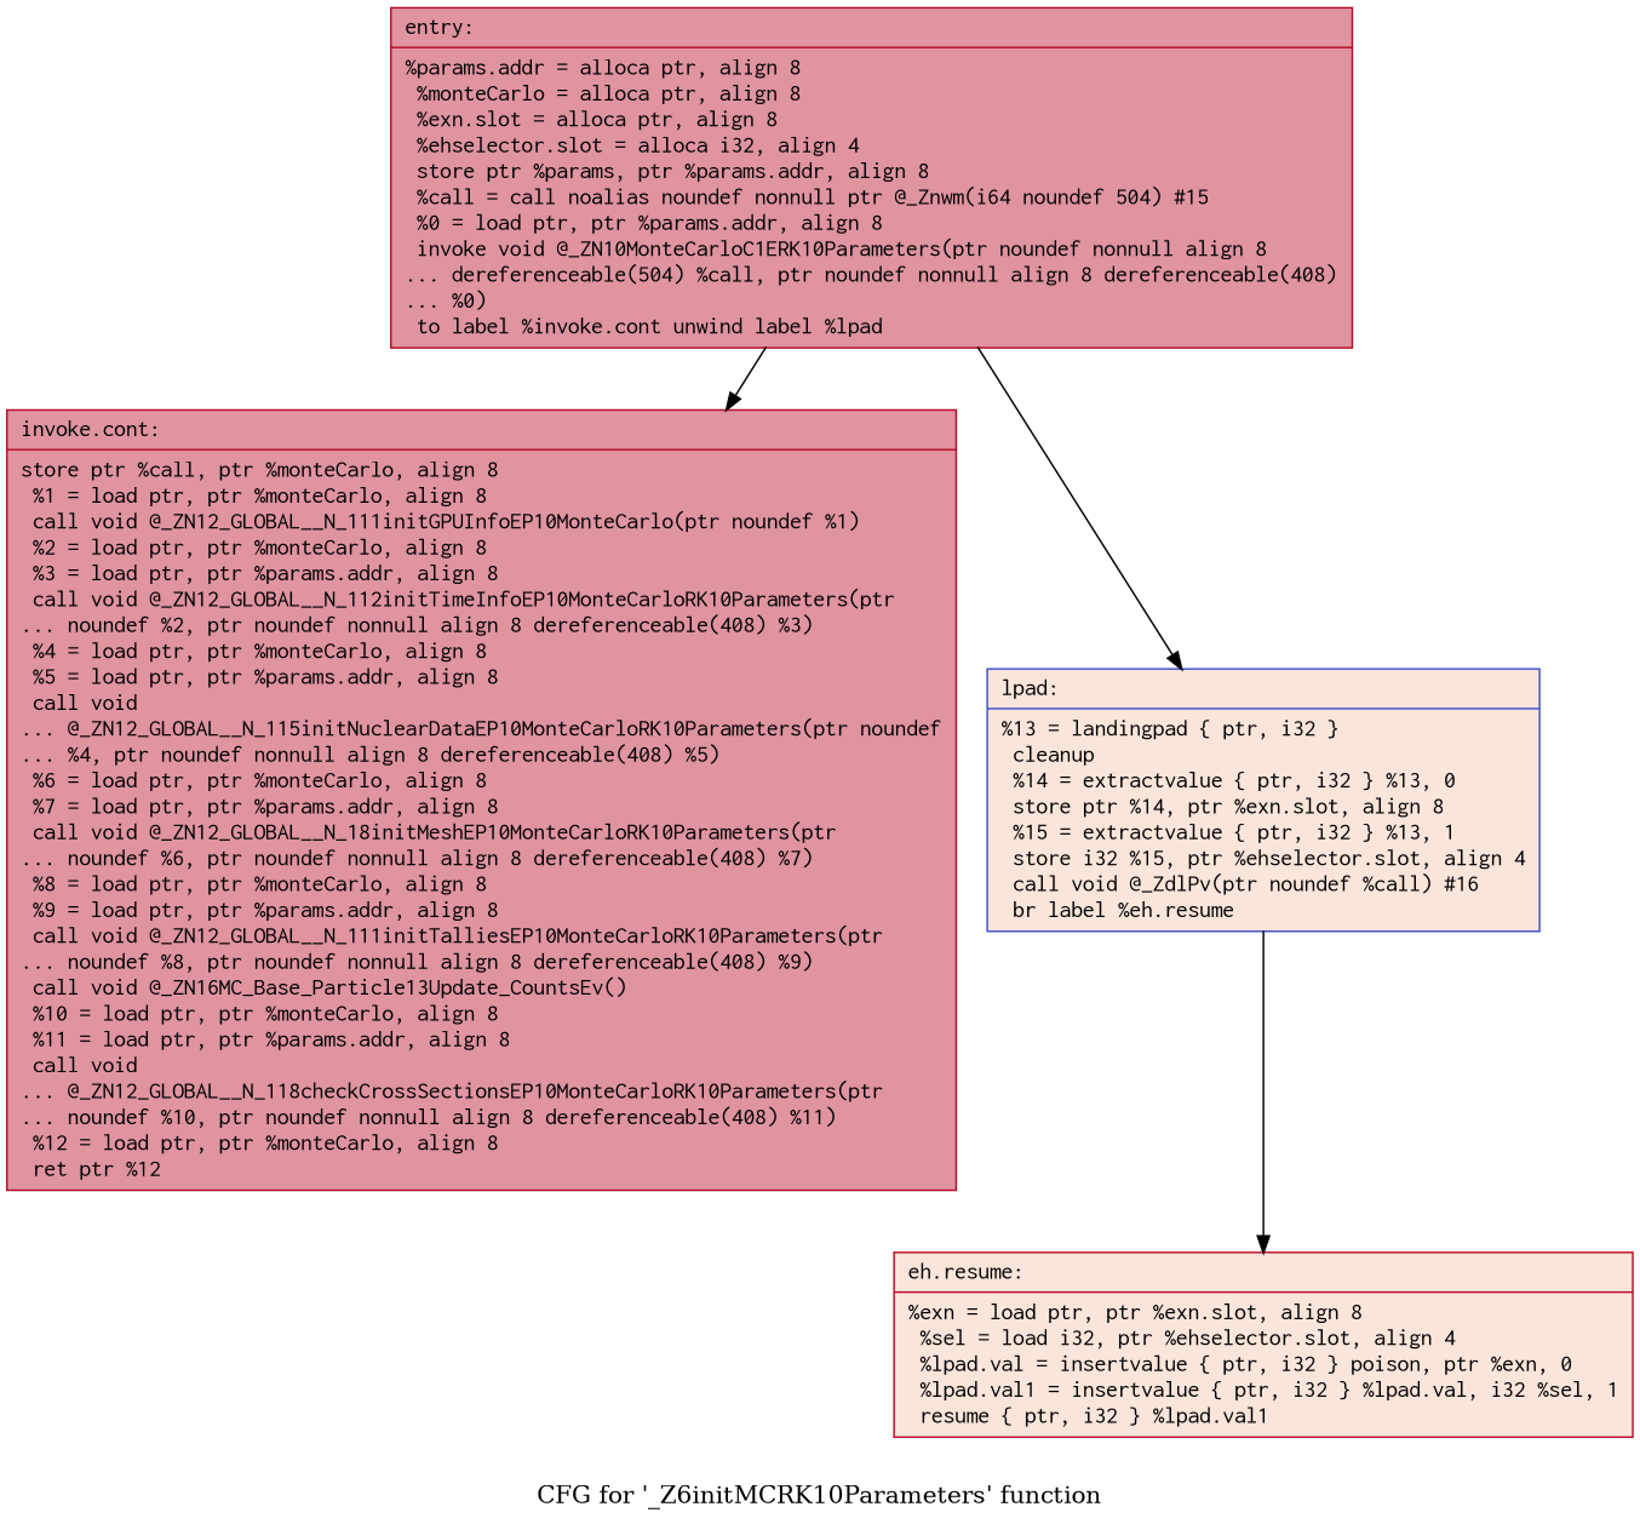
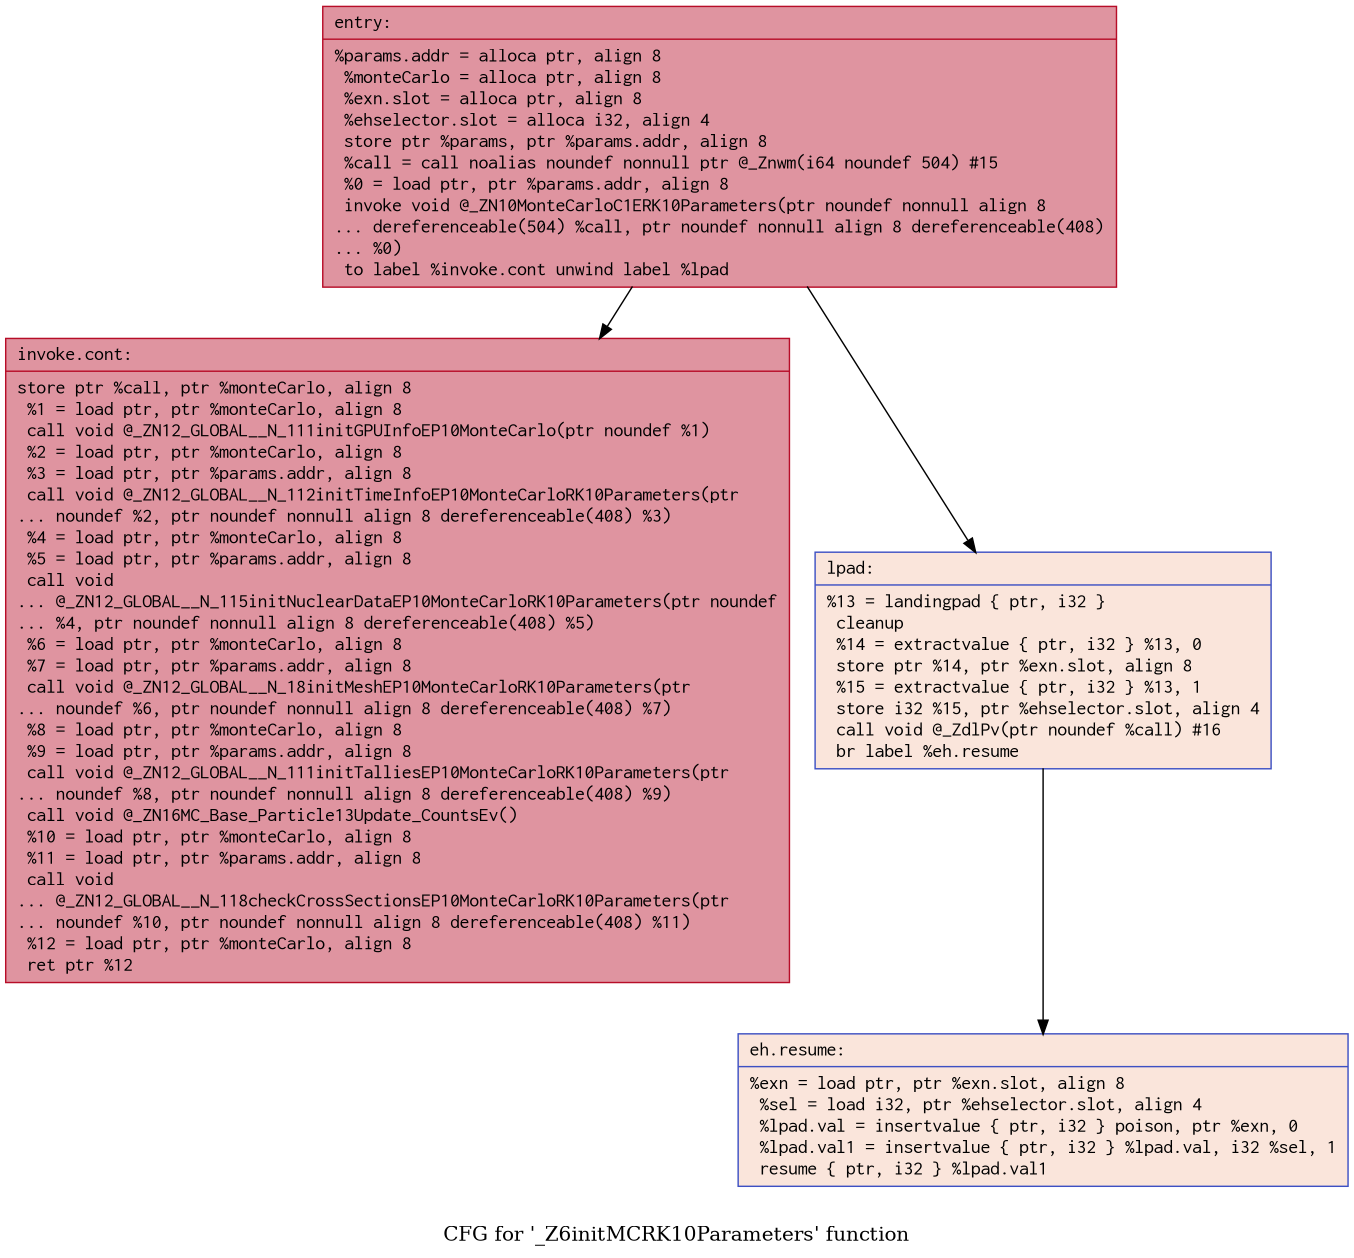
  digraph {
    label="CFG for '_Z6initMCRK10Parameters' function"
    node [color="#b70d28ff" fillcolor="#b70d2870" fontname=Courier shape=record style=filled]
    n1 [label="{entry:\l|  %params.addr = alloca ptr, align 8\l  %monteCarlo = alloca ptr, align 8\l  %exn.slot = alloca ptr, align 8\l  %ehselector.slot = alloca i32, align 4\l  store ptr %params, ptr %params.addr, align 8\l  %call = call noalias noundef nonnull ptr @_Znwm(i64 noundef 504) #15\l  %0 = load ptr, ptr %params.addr, align 8\l  invoke void @_ZN10MonteCarloC1ERK10Parameters(ptr noundef nonnull align 8\l... dereferenceable(504) %call, ptr noundef nonnull align 8 dereferenceable(408)\l... %0)\l          to label %invoke.cont unwind label %lpad\l}"]
    n2 [label="{invoke.cont:\l|  store ptr %call, ptr %monteCarlo, align 8\l  %1 = load ptr, ptr %monteCarlo, align 8\l  call void @_ZN12_GLOBAL__N_111initGPUInfoEP10MonteCarlo(ptr noundef %1)\l  %2 = load ptr, ptr %monteCarlo, align 8\l  %3 = load ptr, ptr %params.addr, align 8\l  call void @_ZN12_GLOBAL__N_112initTimeInfoEP10MonteCarloRK10Parameters(ptr\l... noundef %2, ptr noundef nonnull align 8 dereferenceable(408) %3)\l  %4 = load ptr, ptr %monteCarlo, align 8\l  %5 = load ptr, ptr %params.addr, align 8\l  call void\l... @_ZN12_GLOBAL__N_115initNuclearDataEP10MonteCarloRK10Parameters(ptr noundef\l... %4, ptr noundef nonnull align 8 dereferenceable(408) %5)\l  %6 = load ptr, ptr %monteCarlo, align 8\l  %7 = load ptr, ptr %params.addr, align 8\l  call void @_ZN12_GLOBAL__N_18initMeshEP10MonteCarloRK10Parameters(ptr\l... noundef %6, ptr noundef nonnull align 8 dereferenceable(408) %7)\l  %8 = load ptr, ptr %monteCarlo, align 8\l  %9 = load ptr, ptr %params.addr, align 8\l  call void @_ZN12_GLOBAL__N_111initTalliesEP10MonteCarloRK10Parameters(ptr\l... noundef %8, ptr noundef nonnull align 8 dereferenceable(408) %9)\l  call void @_ZN16MC_Base_Particle13Update_CountsEv()\l  %10 = load ptr, ptr %monteCarlo, align 8\l  %11 = load ptr, ptr %params.addr, align 8\l  call void\l... @_ZN12_GLOBAL__N_118checkCrossSectionsEP10MonteCarloRK10Parameters(ptr\l... noundef %10, ptr noundef nonnull align 8 dereferenceable(408) %11)\l  %12 = load ptr, ptr %monteCarlo, align 8\l  ret ptr %12\l}"]
    n3 [color="#3d50c3ff" fillcolor="#f4c5ad70" label="{lpad:\l|  %13 = landingpad \{ ptr, i32 \}\l          cleanup\l  %14 = extractvalue \{ ptr, i32 \} %13, 0\l  store ptr %14, ptr %exn.slot, align 8\l  %15 = extractvalue \{ ptr, i32 \} %13, 1\l  store i32 %15, ptr %ehselector.slot, align 4\l  call void @_ZdlPv(ptr noundef %call) #16\l  br label %eh.resume\l}"]
-   n4 [fillcolor="#f4c5ad70" label="{eh.resume:\l|  %exn = load ptr, ptr %exn.slot, align 8\l  %sel = load i32, ptr %ehselector.slot, align 4\l  %lpad.val = insertvalue \{ ptr, i32 \} poison, ptr %exn, 0\l  %lpad.val1 = insertvalue \{ ptr, i32 \} %lpad.val, i32 %sel, 1\l  resume \{ ptr, i32 \} %lpad.val1\l}"]
+   n4 [color="#3d50c3ff" fillcolor="#f4c5ad70" label="{eh.resume:\l|  %exn = load ptr, ptr %exn.slot, align 8\l  %sel = load i32, ptr %ehselector.slot, align 4\l  %lpad.val = insertvalue \{ ptr, i32 \} poison, ptr %exn, 0\l  %lpad.val1 = insertvalue \{ ptr, i32 \} %lpad.val, i32 %sel, 1\l  resume \{ ptr, i32 \} %lpad.val1\l}"]
    n1 -> n2
    n1 -> n3
    n3 -> n4
  }
